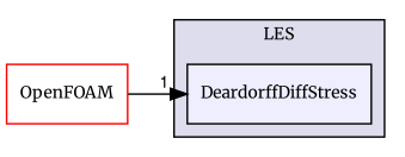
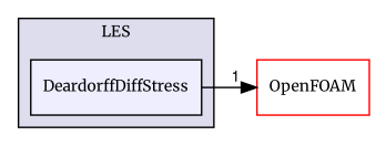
  digraph {
    compound=true
    rankdir=LR
    fontname=Merriweather
    node [fontname=Merriweather fontsize=10 shape=box]
    n1 [fillcolor="#eeeeff" label=DeardorffDiffStress pencolor=black style=filled]
    n2 [color=red label=OpenFOAM]
    subgraph cluster_1 {
      bgcolor="#ddddee"
      fontsize=10
      label=LES
      pencolor=black
      n1
    }
-   n2 -> n1 [headlabel=1 labeldistance=1.5 labelfontname=FreeSans labelfontsize=10 fontname=Merriweather]
+   n1 -> n2 [headlabel=1 labeldistance=1.5 labelfontname=FreeSans labelfontsize=10 fontname=Merriweather]
  }
